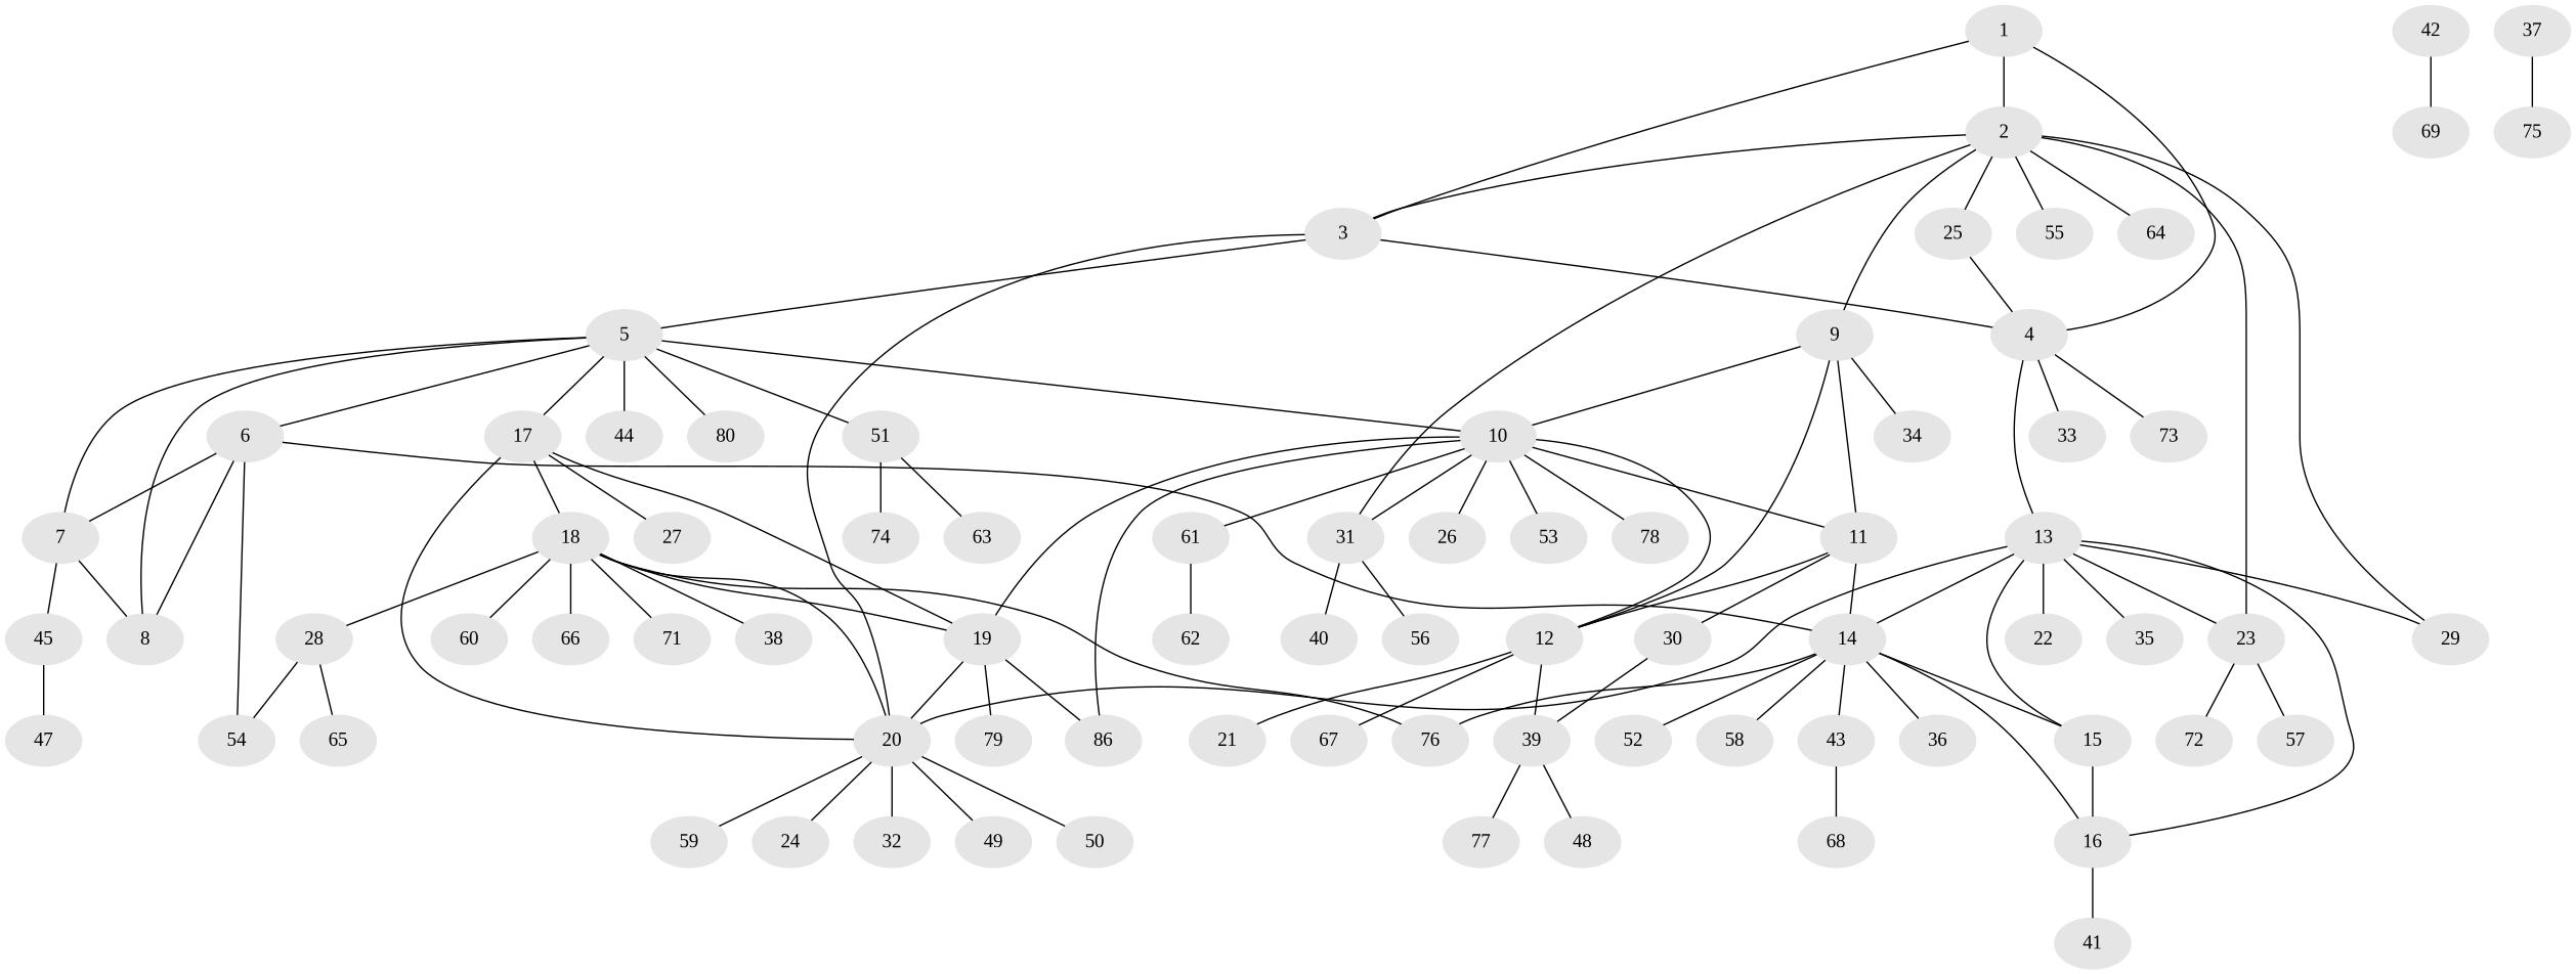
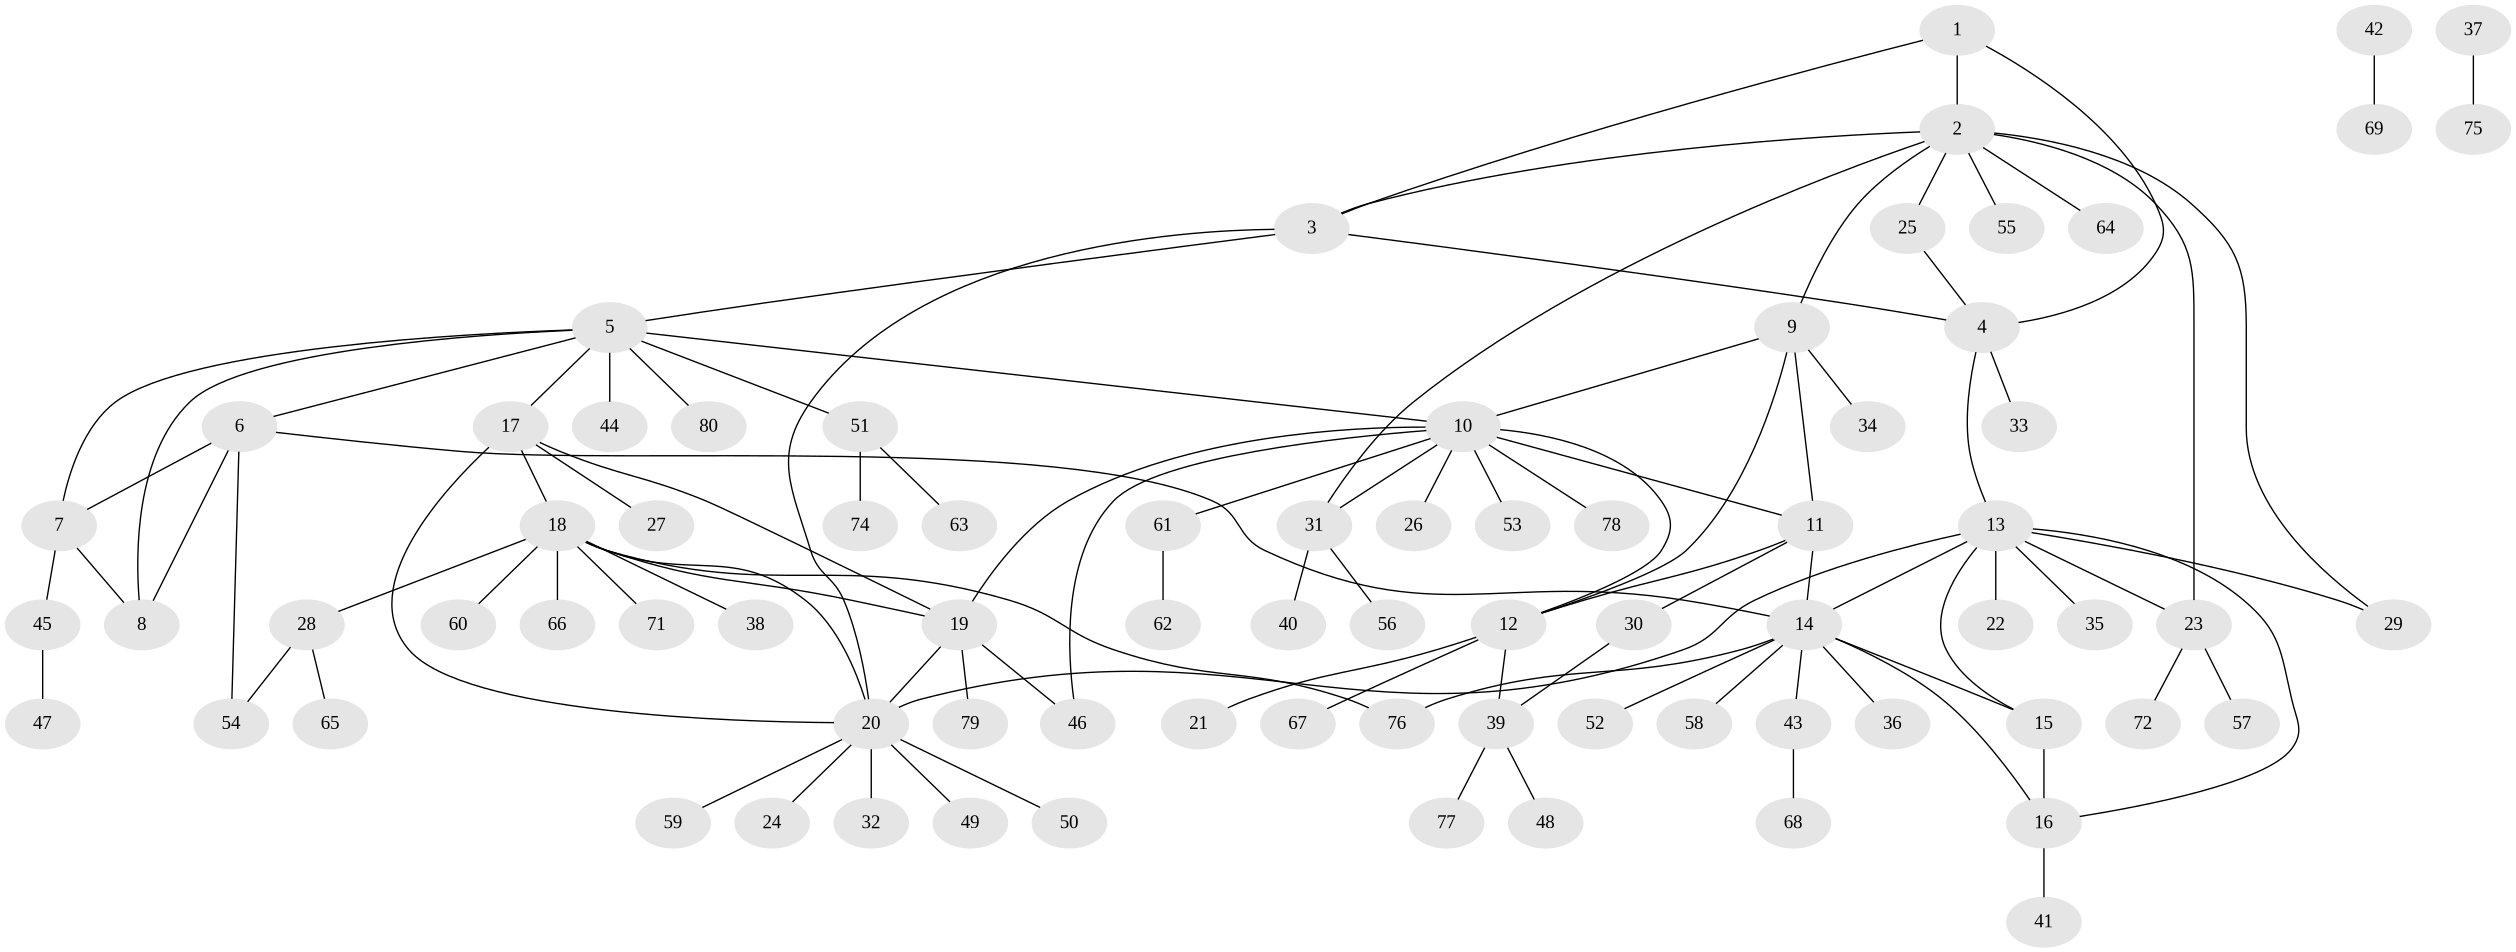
  graph {
    fontname="Liberation Serif"
    node [color=gray90 fontname="Liberation Serif" style=filled]
    edge [fontname="Liberation Serif"]
    1
    2
    3
    4
    9
    23
    25
    29
    31
    55
    64
    5
    20
    13
    33
-   73
    10
    11
    12
    34
    57
    72
    40
    56
    6
    7
    8
    17
    44
    51
    80
    24
    32
    49
    50
    59
    14
    15
    16
    22
    35
    54
    45
    19
    26
-   46 [label=86]
+   46
    53
    61
    78
    18
    27
    42
    69
    63
    74
    36
    43
    52
    58
    76
    47
    30
    21
    39
    67
    79
    62
    48
    77
    41
    68
    28
    38
    60
    66
    71
    65
    37
    75
    1 -- 2
    1 -- 3
    1 -- 4
    2 -- 3
    2 -- 9
    2 -- 23
    2 -- 25
    2 -- 29
    2 -- 31
    2 -- 55
    2 -- 64
    3 -- 4
    3 -- 5
    3 -- 20
    4 -- 13
    4 -- 33
-   4 -- 73
    9 -- 10
    9 -- 11
    9 -- 12
    9 -- 34
    23 -- 57
    23 -- 72
    25 -- 4
    31 -- 40
    31 -- 56
    5 -- 10
    5 -- 6
    5 -- 7
    5 -- 8
    5 -- 17
    5 -- 44
    5 -- 51
    5 -- 80
    20 -- 24
    20 -- 32
    20 -- 49
    20 -- 50
    20 -- 59
    13 -- 23
    13 -- 29
    13 -- 20
    13 -- 14
    13 -- 15
    13 -- 16
    13 -- 22
    13 -- 35
    10 -- 31
    10 -- 11
    10 -- 12
    10 -- 19
    10 -- 26
    10 -- 46
    10 -- 53
    10 -- 61
    10 -- 78
    11 -- 12
    11 -- 14
    11 -- 30
    12 -- 21
    12 -- 39
    12 -- 67
    6 -- 7
    6 -- 8
    6 -- 14
    6 -- 54
    7 -- 8
    7 -- 45
    17 -- 20
    17 -- 19
    17 -- 18
    17 -- 27
    51 -- 63
    51 -- 74
    14 -- 15
    14 -- 16
    14 -- 36
    14 -- 43
    14 -- 52
    14 -- 58
    14 -- 76
    15 -- 16
    16 -- 41
    45 -- 47
    19 -- 20
    19 -- 46
    19 -- 79
    61 -- 62
    18 -- 20
    18 -- 19
    18 -- 76
    18 -- 28
    18 -- 38
    18 -- 60
    18 -- 66
    18 -- 71
    42 -- 69
    43 -- 68
    30 -- 39
    39 -- 48
    39 -- 77
    28 -- 54
    28 -- 65
    37 -- 75
  }
